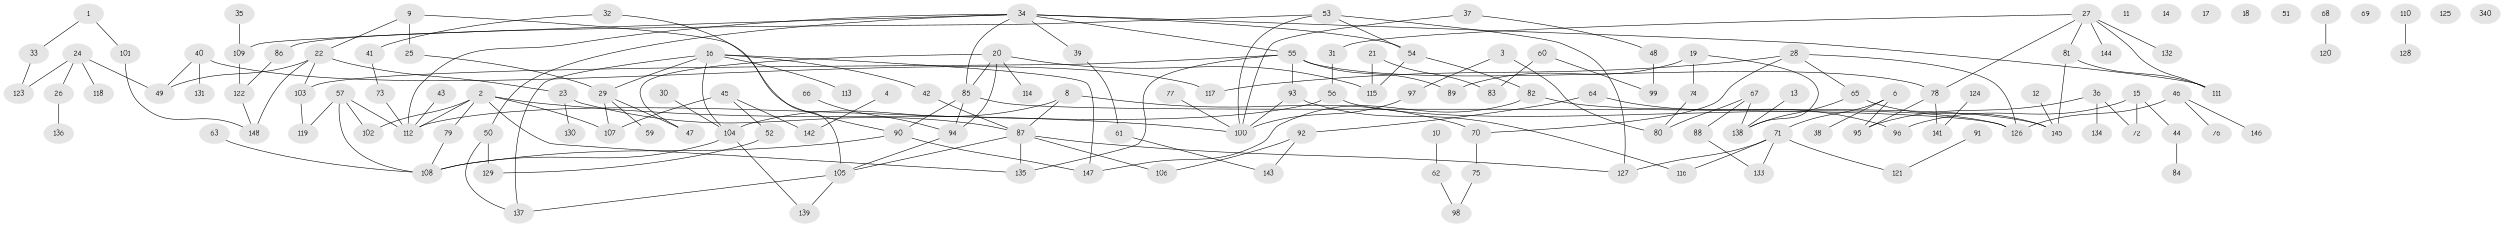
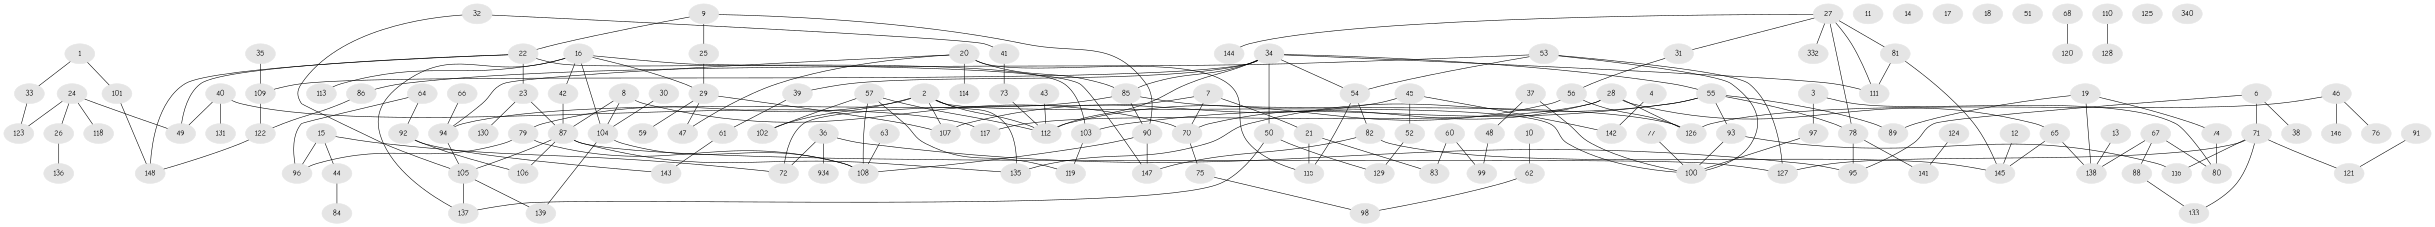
  graph {
    fontname="Comic Neue"
    node [color=gray90 fontname="Comic Neue" style=filled]
    edge [fontname="Comic Neue"]
    1
    33
    101
    123
    148
    2
    79
    100
    102
    107
    112
    135
    96
    108
    3
    80
    97
    4
    142
    16
    104
    29
    42
    113
    137
    147
    6
    38
    71
    95
    127
    116
    121
    133
+   7
    21
    70
    72
    115
    83
    75
    8
    87
    105
    106
    139
    9
    22
    25
    90
    23
    49
    103
    10
    62
    98
    11
    12
    145
    13
    138
    14
    15
    44
    84
    47
    59
    17
    18
    19
    74
    89
    20
    85
    94
    114
    126
    130
    119
    24
    26
    118
    136
    27
    31
    78
    81
    111
-   132
+   132 [label=332]
    144
    56
    141
    28
    65
    117
    30
    32
    41
    73
    34
    39
    50
    54
    55
    109
    61
    129
    82
    93
    122
    35
    36
-   134
+   134 [label=934]
    37
    48
    99
    143
    40
    131
    43
    45
    52
    46
    76
    146
    51
    53
    86
    57
    60
    63
    64
    92
    66
    67
    88
    68
    120
-   69
    77
    91
    110
    128
    124
    125
    n146 [label=340]
    1 -- 33
    1 -- 101
    33 -- 123
    101 -- 148
    2 -- 79
    2 -- 100
    2 -- 102
    2 -- 107
    2 -- 112
    2 -- 135
+   79 -- 96
    79 -- 108
    3 -- 80
    3 -- 97
    97 -- 100
    4 -- 142
    16 -- 104
    16 -- 29
    16 -- 42
    16 -- 113
    16 -- 137
    16 -- 147
    104 -- 108
    104 -- 139
    29 -- 107
    29 -- 47
    29 -- 59
    42 -- 87
    6 -- 38
    6 -- 71
    6 -- 95
    71 -- 127
    71 -- 116
    71 -- 121
    71 -- 133
+   7 -- 21
+   7 -- 70
+   7 -- 72
    21 -- 115
    21 -- 83
    70 -- 75
    75 -- 98
    8 -- 104
    8 -- 70
    8 -- 87
    87 -- 135
    87 -- 127
    87 -- 105
    87 -- 106
    105 -- 137
    105 -- 139
    9 -- 22
    9 -- 25
    9 -- 90
    22 -- 148
    22 -- 23
    22 -- 49
    22 -- 103
    25 -- 29
    90 -- 108
    90 -- 147
    23 -- 87
    23 -- 130
    103 -- 119
    10 -- 62
    62 -- 98
    12 -- 145
    13 -- 138
    15 -- 96
    15 -- 72
    15 -- 44
    44 -- 84
    19 -- 138
    19 -- 74
    19 -- 89
    74 -- 80
    20 -- 115
    20 -- 47
    20 -- 85
    20 -- 94
    20 -- 114
    85 -- 90
    85 -- 94
    85 -- 126
    94 -- 105
    24 -- 123
    24 -- 49
    24 -- 26
    24 -- 118
    26 -- 136
    27 -- 31
    27 -- 78
    27 -- 81
    27 -- 111
    27 -- 132
    27 -- 144
    31 -- 56
    78 -- 95
    78 -- 141
    81 -- 145
    81 -- 111
    56 -- 112
    56 -- 126
    28 -- 70
    28 -- 126
    28 -- 65
    28 -- 117
    65 -- 145
    65 -- 138
    30 -- 104
    32 -- 105
    32 -- 41
    41 -- 73
    73 -- 112
    34 -- 112
    34 -- 85
    34 -- 111
    34 -- 39
    34 -- 50
    34 -- 54
    34 -- 55
    34 -- 109
    39 -- 61
    50 -- 137
    50 -- 129
    54 -- 115
    54 -- 82
    55 -- 135
    55 -- 103
    55 -- 89
    55 -- 78
    55 -- 93
    109 -- 122
    61 -- 143
    82 -- 147
    82 -- 145
    93 -- 100
    93 -- 116
    122 -- 148
    35 -- 109
    36 -- 95
    36 -- 72
    36 -- 134
    37 -- 100
    37 -- 48
    48 -- 99
    40 -- 49
    40 -- 117
    40 -- 131
    43 -- 112
    45 -- 107
    45 -- 142
    45 -- 52
    52 -- 129
    46 -- 126
    46 -- 76
    46 -- 146
    53 -- 100
    53 -- 127
    53 -- 54
    53 -- 86
    86 -- 122
    57 -- 102
    57 -- 112
    57 -- 108
    57 -- 119
    60 -- 83
    60 -- 99
    63 -- 108
    64 -- 96
    64 -- 92
    92 -- 106
    92 -- 143
    66 -- 94
    67 -- 80
    67 -- 138
    67 -- 88
    88 -- 133
    68 -- 120
    77 -- 100
    91 -- 121
    110 -- 128
    124 -- 141
  }
